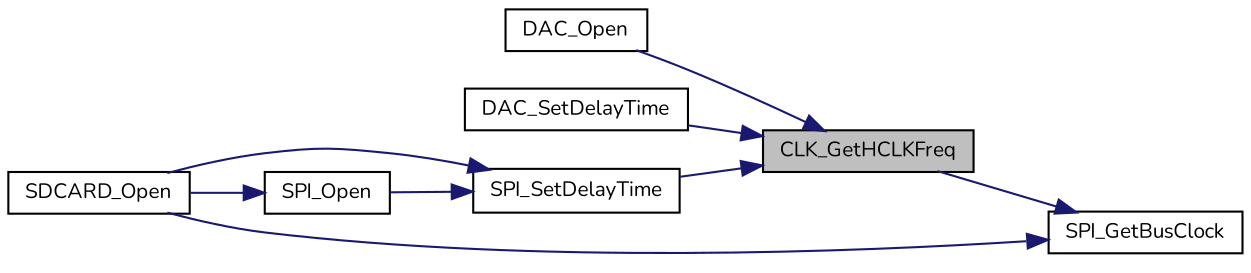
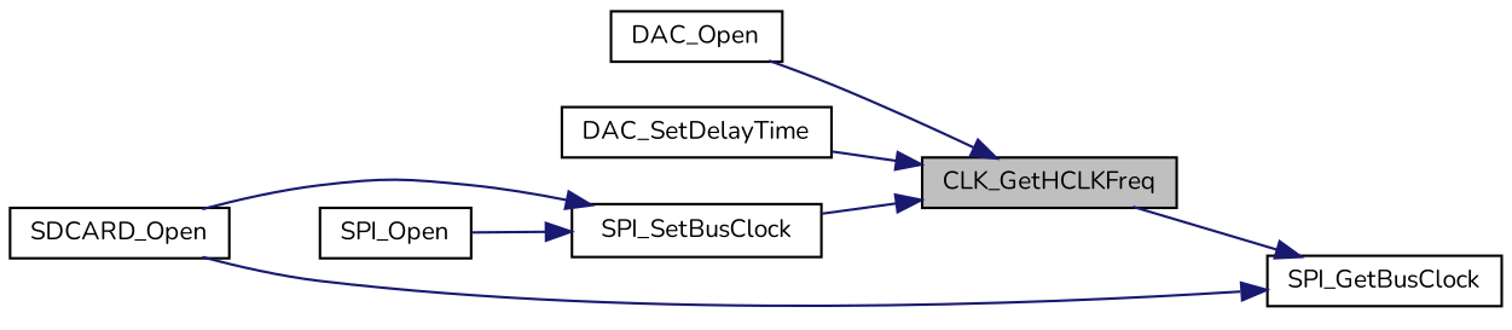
  digraph {
    fontname=Nunito
    rankdir=RL
    node [color=black fillcolor=white fontname=Nunito fontsize=10 shape=record style=filled]
    edge [color=midnightblue dir=back fontname=Nunito fontsize=10 labelfontname=Helvetica labelfontsize=10 style=solid]
    n1 [fillcolor=grey75 fontcolor=black height=0.2 label=CLK_GetHCLKFreq width=0.4]
    n2 [height=0.2 label=DAC_Open width=0.4]
    n3 [height=0.2 label=DAC_SetDelayTime width=0.4]
-   n4 [height=0.2 label=SPI_SetDelayTime width=0.4]
+   n4 [height=0.2 label=SPI_SetBusClock width=0.4]
    n5 [height=0.2 label=SPI_GetBusClock width=0.4]
    n6 [height=0.2 label=SDCARD_Open width=0.4]
    n7 [height=0.2 label=SPI_Open width=0.4]
    n1 -> n2
    n1 -> n3
    n1 -> n4
    n4 -> n6
    n4 -> n7
    n5 -> n1
    n5 -> n6
-   n7 -> n6
  }
